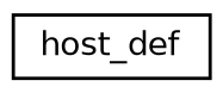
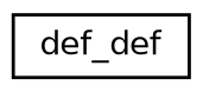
  digraph {
    rankdir=LR
-   n1 [color=black fillcolor=white fontname=Helvetica fontsize=10 height=0.2 label=host_def shape=record style=filled width=0.4]
+   n1 [color=black fillcolor=white fontname=Helvetica fontsize=10 height=0.2 label=def_def shape=record style=filled width=0.4]
  }
